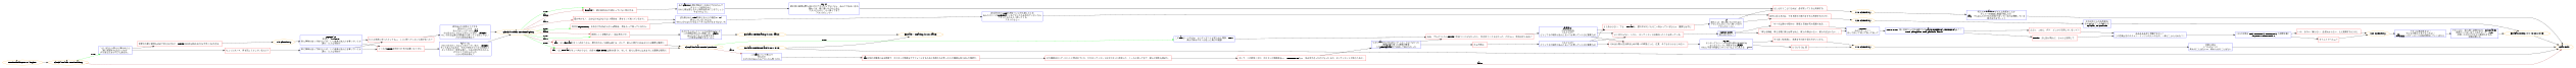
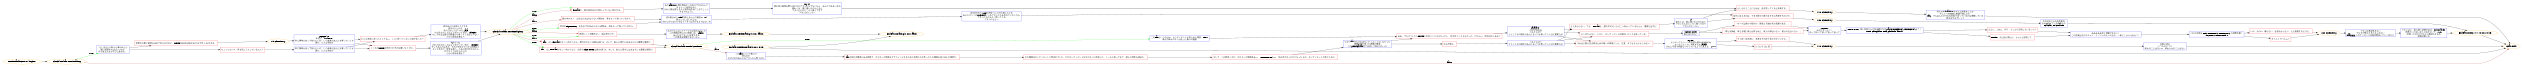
  digraph {
    rankdir=LR
    node [color=red shape=box]
    "LettieRank5Convo7 begins." [color=orange shape=""]
    n2 [color=orange label="Check boolean LettieDating" shape=""]
    n3 [color=blue label="「もしあなたが私から奪われたら \n誰に感謝すればばいいのか\n何があなたをさらいに来るの」"]
    "Chat ends." [color=orange shape=""]
    n5 [label="世界中の愛と敬意を込めて伝えるけれど、Lettieは会話を始めるのが*下手くそ*すぎる。"]
    n6 [label="ちょっとタンマ。何を訊こうとしているんだ？"]
    n7 [color=orange label="+5 Chemistry" shape=""]
    n8 [color=blue label="単に興味があって知りたいの、いつ未来があんたを奪っていくか\n誰が、どんな理由で"]
    n9 [color=blue label="¡JAJAJA SÍ! \n本当に、lo siento \n単に興味があって知りたいの、いつ未来があんたを奪っていくか\n誰が、どんな理由で"]
    n10 [label="たとえ未来に戻ったとしても…　ここに帰ってこないと誰が言った？"]
    n11 [label="こっちがLettieを決めつけるのは嫌いなくせに。"]
    n12 [color=blue label="多分あんたは戻ろうとする \n多分やりとげる \nあんたはしぶといから jaja\nでも兵士のことはよく分かってるの、solecito \nそして兵士は誰もが戦場から帰ってくる訳じゃない \nだから理由を教えて"]
    n13 [color=blue label="Sí そうね\nけれど兵士のことはよく分かっているの、solecito \nそしてあんたは兵士、それが好きかどうかに関係なく\nそして兵士が「世界を救う」ために呼び出されたら\n行かなくてはならないの\nだから理由を教えて"]
    n14 [color=orange label="Check boolean LettieReligion2" shape=""]
    n15 [label="Entratiだ。彼の追及はまだ終わっていない気がする。"]
    n16 [label="自分のXipe Totec。止めなければ*ならない*理由を、身をもって知っているから。"]
    n17 [label="Tau。もしEntratiがそこへ向かうなら、自分のXipe Totecは彼を*追う*。そして、奴らに渡すにはあまりにも重要な場所だ。"]
    n18 [label="絶対にここを離れない。話は終わりだ。"]
    n19 [label="壁の中のモノ。止めなければ*ならない*理由を、身をもって知っているから。"]
    n20 [label="Tau。もしEntratiがそこへ向かうなら、壁の中のモノは彼を*追う*。そして、奴らに渡すにはあまりにも重要な場所だ。"]
    n21 [color=blue label="あのcabrónを憎む理由がこれ以上できるなんて\n今もう一つ追加された\nけれど彼は更なる人と場所を踏みにじるでしょう\n今までのように"]
    n22 [color=blue label="皮を剥がれたVoidの神とあんたの物語...　sí \n終わっていないのよね\nそれに立ちはだかるほどアタシはわがままではないわ"]
    n23 [color=orange label="Check boolean LettieSentients" shape=""]
    n24 [color=blue label="まさかそんなにナイーブとは思わなかった\nこの関係は明らかに間違いね、babas\nあんたはアタシには青すぎる\nこの現実を理解できないなら"]
    n25 [color=blue label="Ay, sí \n彼の頭に銃弾を撃ち込むのがアタシたちでないなら、あんたであるべきね\n願わくば、彼に償いをさせたあと\nアタシたちのところへ帰ってきて\nアタシのところへ"]
    n26 [color=blue label="皮を剥がれたVoidの神をついに打ち倒したとき\nあんたがここのcuchitrilにいるアタシたちを忘れていないなら\nアタシたちのもとへ帰ってくる\nアタシのもとへ"]
    n27 [color=blue label="このTauというのは…　センティエントが送られた場所、¿no? \n偽りの神オロキンが造った偽りの種族"]
    n28 [color=blue label="このTauについて教えて\n何なのか\nなぜそれがあんたをアタシから奪うのか"]
    n29 [color=orange label="Boolean LettieDating is now false." shape=""]
    n30 [label="もしも行くことになれば、必ず戻ってくると約束する。"]
    n31 [label="自分に言えるのは、できる限りの努力をすると約束するだけだ。"]
    n32 [label="ああ、でもそうしたらLettieと出会うこともなかったし、付き合うこともなかった。だから…　利点は少しある？"]
    n33 [label="Tauは別の太陽系にある惑星で、オロキンが惑星をテラフォームするために自身たちが作った人工種族を送り込んだ場所だ。"]
-   n34 [color=orange label="Entratiだ IsDating is now false." shape=""]
+   n34 [color=orange label="Boolean IsDating is now false." shape=""]
    n35 [color=orange label="+10 Chemistry" shape=""]
    n36 [color=orange label="+20 Chemistry" shape=""]
    n37 [color=blue label="Jajaja sí \n小さな利点ね\nけれどなぜ？\nどうしてその場所があんたをいつか奪っていくほど重要なの"]
    n38 [label="その種族はセンティエントと呼ばれていた。だがセンティエントはオロキンに反逆した。こっちに戻ってきて、彼らと戦争を始めた。"]
    n39 [color=blue label="何人の soldaditosがそんな約束をしたか\nそして一時間後に塹壕で死んだか \nAay、でもあんたがそれを本気で言っているのは理解している\n努力はするでしょう"]
    n40 [color=blue label="それは信じられる約束ね \nそれは信じている約束なの \nGracias, mi corazón"]
    n41 [label="よく分からない。でも、Entratiも、壁の中のモノもそこへ向かっているなら…　重要なはずだ。"]
    n42 [label="それは人類が生き残るための唯一の希望だった。正直、今でもそうかもしれない。"]
    n43 [label="よく分からない。しかし、センティエントは謎めいたことを言っている。"]
    n44 [label="そして、この戦争こそが、オロキンが感染体を…　WARFRAMEを…　生み出すきっかけとなったもの。センティエントと戦うために。"]
    n45 [color=orange label="Boolean LettieNoDate is now true." shape=""]
    n46 [color=orange label="Boolean Totecは彼を is now true." shape=""]
    n47 [color=blue label="Sí \n願わくば、彼に償いをさせたあと\nアタシたちのところへ帰ってきて\nアタシのところへ"]
    n48 [color=blue label="Ay no \nそうやってもう一つの惑星を踏みにじるのね\nセンティエントに同意するわ jajaja \nそれに宇宙で問題なくやっているように見える、 ¿no?"]
    n49 [color=blue label="¿Cómo qué? \n例えばどんな？"]
    n50 [color=blue label="つまりTauがなければセンティエントもいなかった\n偽物の神が造った偽物の種族\nこのpendejadas全ては決して起きなかった"]
    n51 [label="どうだろうね 笑"]
    n52 [label="そう言い切る前に、未来をその目で見た方がいいかも。"]
    n53 [label="「すべては静かで穏やか、静寂と空虚が天の母胎である。」"]
    n54 [label="「単なる骨組、単なる塊に彼らは呼ばれた。彼らの母はいない。彼らの父はいない。」"]
    n55 [label="まぁ大体は。"]
    n56 [color=orange label="+10 Chemistry" shape=""]
    n57 [color=blue label="¡¿QUÉ?! \n今何て言った？！\n待って待って待って待って待って"]
    n58 [color=blue label="けれどなぜ？\nどうしてその場所があんたをいつか奪っていくほど重要なの"]
    n59 [color=blue label="仕事に戻る\nいつものように\n終わることはない…　終わらせることはない"]
    n60 [color=blue label="¿POR QUÉ? 遠い未来からの化け物がなぜ ¿a los PUEBLOS ANTIGUOSを？！ \n¿Qué chingados está pasando ahora?"]
    n61 [label="ええと。ごめん。何？　どこから引用しているって？"]
    n62 [label="Lettie、また話が飛んだ。ちゃんと説明して。"]
    n63 [color=blue label="あああああ全く理解できない！\nこの言葉は古のチチェン・イッツァの人々のもの。一体どこからそれを？！"]
    n64 [color=blue label="これの文章は LOS PUEBLOS ANTIGUOS の神聖文書！\n「¡¿CÓMO Y POR QUE!?」"]
    n65 [label="いや、その…　解らない。全然わからない。ただ推測するだけだ。"]
    n66 [label="タイムトラベル…？"]
    n67 [color=orange label="+20 Chemistry" shape=""]
    n68 [color=blue label="アタシは酒を飲まない\nでも今が飲むときかもしれない\nAaayyyy このナンセンスは毎日悪化していくばかり"]
    n69 [color=blue label="アタシは…　落ち着く必要がある、mi corazón \n未来のことはしばらく話さないで、¿Sí? \n今聞いた分だけでかなり腹持ちするわ\n頭痛が酷いわ"]
    "LettieRank5Convo7 begins." -> n2
    n2 -> n3 [color=green label=true]
    n2 -> "Chat ends." [color=brown label=false]
    n3 -> n5
    n3 -> n6
    n5 -> n7
    n6 -> n8
    n7 -> n9
    n8 -> n10
    n8 -> n11
    n9 -> n10
    n9 -> n11
    n10 -> n12
    n11 -> n13
    n12 -> n14
    n13 -> n14
    n14 -> n15 [color=green label=true]
    n14 -> n15 [color=brown label=false]
    n14 -> n16 [color=green label=true]
    n14 -> n17 [color=green label=true]
    n14 -> n18 [color=green label=true]
    n14 -> n18 [color=brown label=false]
    n14 -> n19 [color=brown label=false]
    n14 -> n20 [color=brown label=false]
    n15 -> n21
    n16 -> n22
    n17 -> n23
    n18 -> n24
    n19 -> n22
    n20 -> n23
    n21 -> n25
    n22 -> n26
    n23 -> n27 [color=green label=true]
    n23 -> n28 [color=brown label=false]
    n24 -> n29
    n25 -> n30
    n26 -> n31
    n27 -> n32
    n28 -> n33
    n29 -> n34
    n30 -> n35
    n31 -> n36
    n32 -> n37
    n33 -> n38
    n35 -> n39
    n36 -> n40
    n37 -> n41
    n37 -> n42
    n37 -> n43
    n38 -> n44
    n39 -> "Chat ends."
    n40 -> n46
    n41 -> n47
    n42 -> n48
    n43 -> n49
    n44 -> n50
    n45 -> "Chat ends."
    n45 -> n34
    n46 -> "Chat ends."
    n47 -> n30
    n47 -> n31
    n48 -> n51
    n48 -> n52
    n49 -> n53
    n49 -> n54
    n50 -> n32
    n50 -> n55
    n51 -> n56
    n52 -> n56
    n53 -> n57
    n54 -> n57
    n55 -> n58
    n56 -> n59
    n57 -> n60
    n58 -> n41
    n58 -> n42
    n58 -> n43
    n59 -> "Chat ends."
    n60 -> n61
    n60 -> n62
    n61 -> n63
    n62 -> n63
    n63 -> n64
    n64 -> n65
    n64 -> n66
    n65 -> n67
    n66 -> n67
    n67 -> n68
    n68 -> n69
    n69 -> n46
  }
